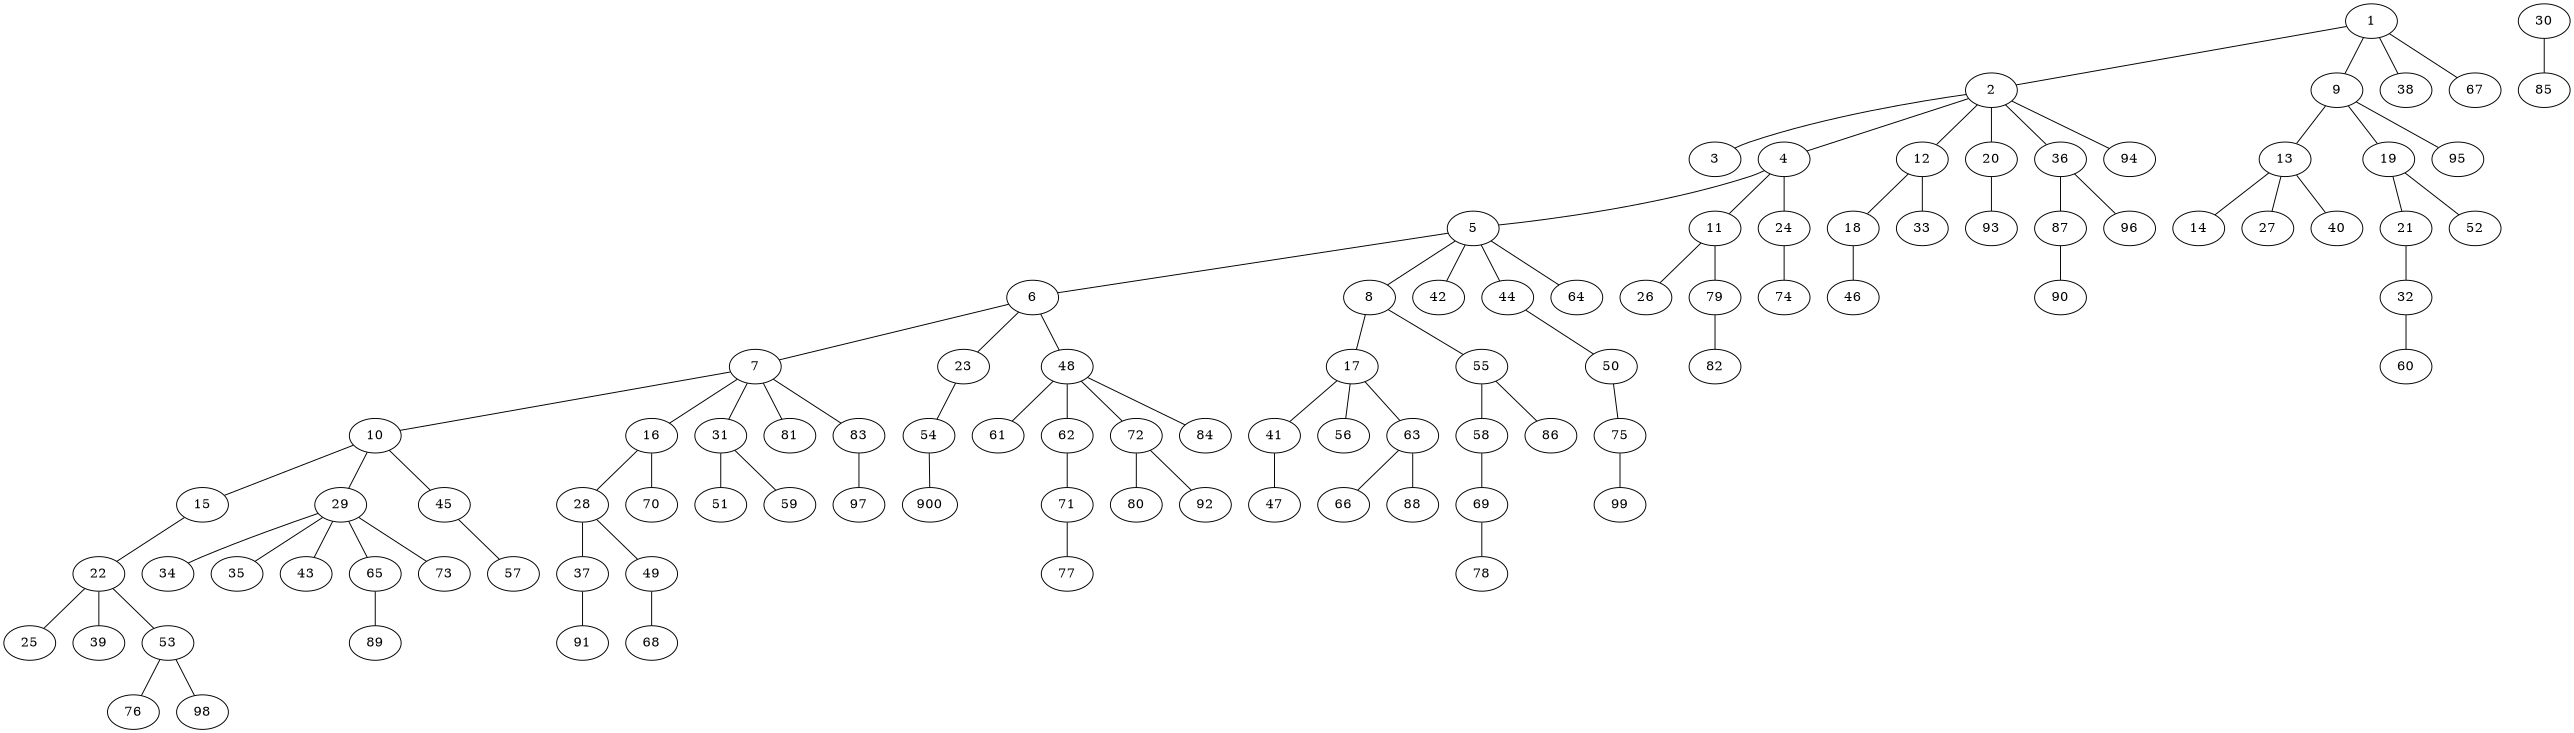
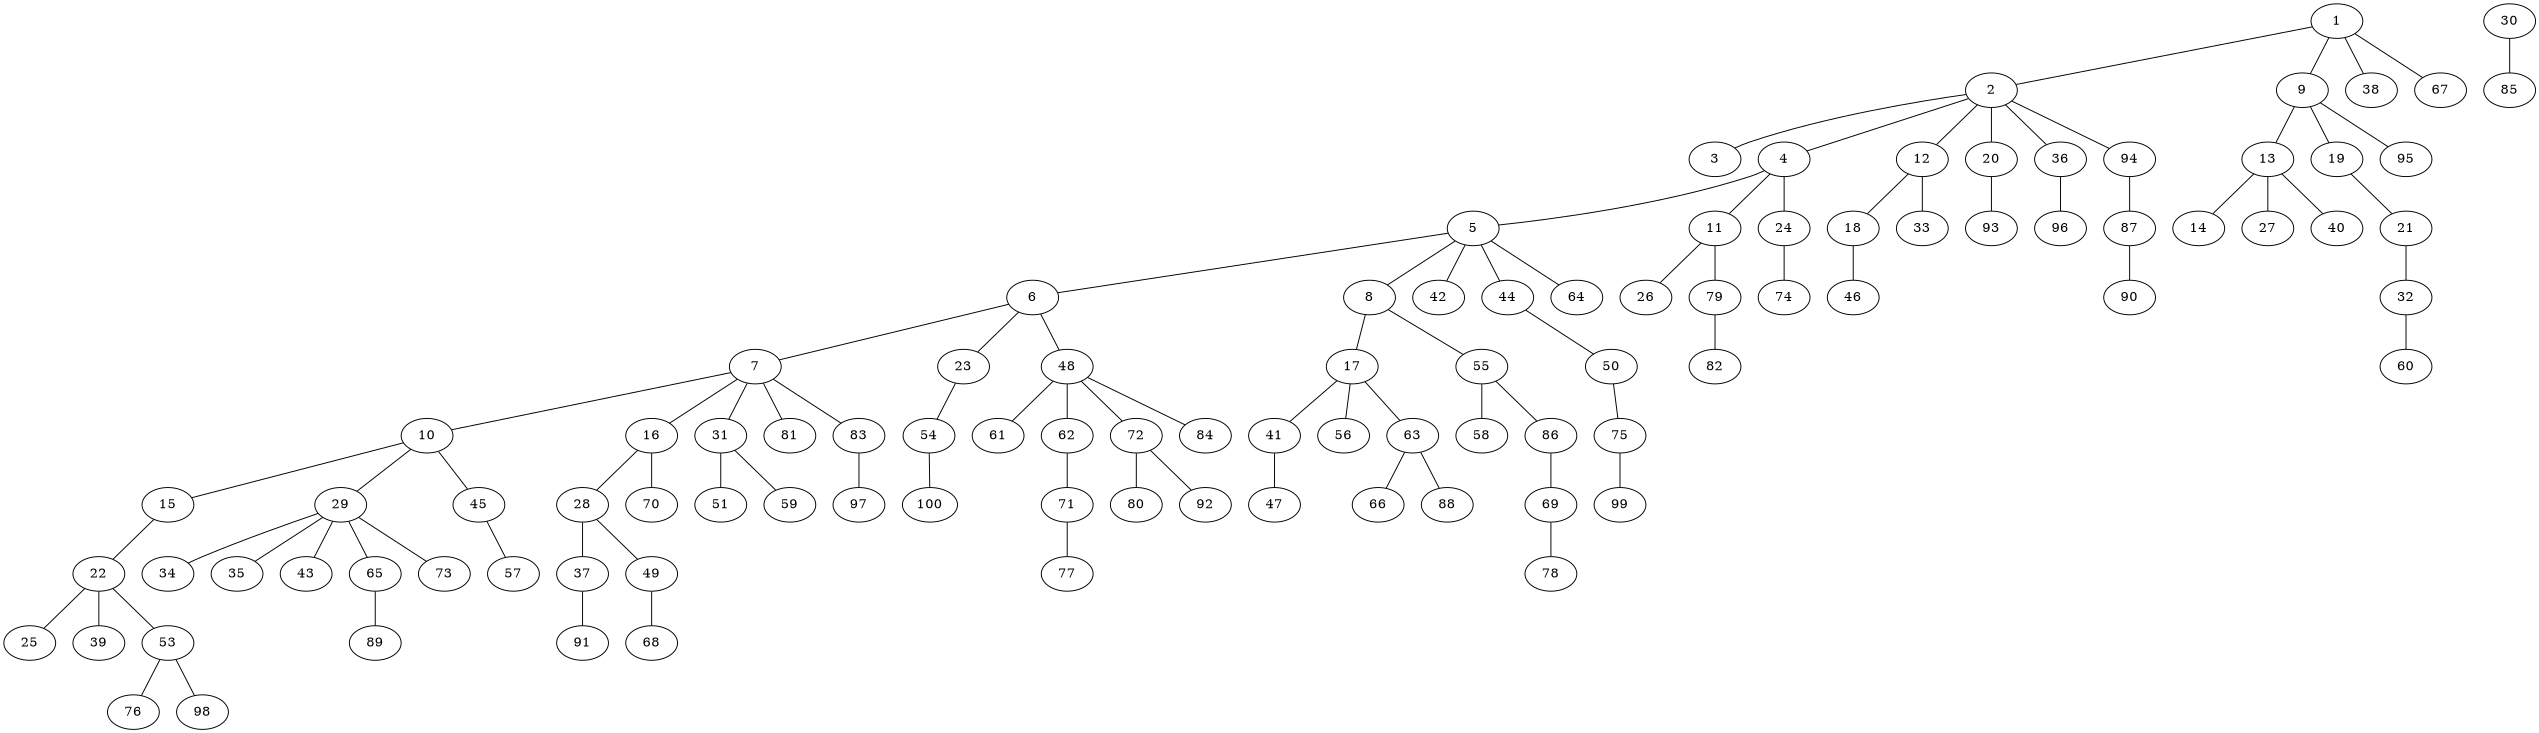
  graph {
    1
    2
    9
    38
    67
    3
    4
    12
    20
    36
    94
    13
    19
    95
    5
    11
    24
    18
    33
    93
    87
    96
    14
    27
    40
    21
-   52
    6
    8
    42
    44
    64
    26
    79
    74
    46
    90
    7
    23
    48
    17
    55
    50
    82
    10
    16
    31
    81
    83
    54
    61
    62
    72
    84
    41
    56
    63
    58
    86
    75
    15
    29
    45
    28
    70
    51
    59
    97
-   100 [label=900]
+   100
    71
    80
    92
    22
    34
    35
    43
    65
    73
    30
    85
    57
    37
    49
    47
    66
    88
    69
    32
    25
    39
    53
    89
    76
    98
    91
    68
    60
    99
    77
    78
    1 -- 2
    1 -- 9
    1 -- 38
    1 -- 67
    2 -- 3
    2 -- 4
    2 -- 12
    2 -- 20
    2 -- 36
    2 -- 94
    9 -- 13
    9 -- 19
    9 -- 95
    4 -- 5
    4 -- 11
    4 -- 24
    12 -- 18
    12 -- 33
    20 -- 93
-   36 -- 87
+   94 -- 87
    36 -- 96
    13 -- 14
    13 -- 27
    13 -- 40
    19 -- 21
-   19 -- 52
    5 -- 6
    5 -- 8
    5 -- 42
    5 -- 44
    5 -- 64
    11 -- 26
    11 -- 79
    24 -- 74
    18 -- 46
    87 -- 90
    21 -- 32
    6 -- 7
    6 -- 23
    6 -- 48
    8 -- 17
    8 -- 55
    44 -- 50
    79 -- 82
    7 -- 10
    7 -- 16
    7 -- 31
    7 -- 81
    7 -- 83
    23 -- 54
    48 -- 61
    48 -- 62
    48 -- 72
    48 -- 84
    17 -- 41
    17 -- 56
    17 -- 63
    55 -- 58
    55 -- 86
    50 -- 75
    10 -- 15
    10 -- 29
    10 -- 45
    16 -- 28
    16 -- 70
    31 -- 51
    31 -- 59
    83 -- 97
    54 -- 100
    62 -- 71
    72 -- 80
    72 -- 92
    41 -- 47
    63 -- 66
    63 -- 88
-   58 -- 69
+   86 -- 69
    75 -- 99
    15 -- 22
    29 -- 34
    29 -- 35
    29 -- 43
    29 -- 65
    29 -- 73
    45 -- 57
    28 -- 37
    28 -- 49
    71 -- 77
    22 -- 25
    22 -- 39
    22 -- 53
    65 -- 89
    30 -- 85
    37 -- 91
    49 -- 68
    69 -- 78
    32 -- 60
    53 -- 76
    53 -- 98
  }
